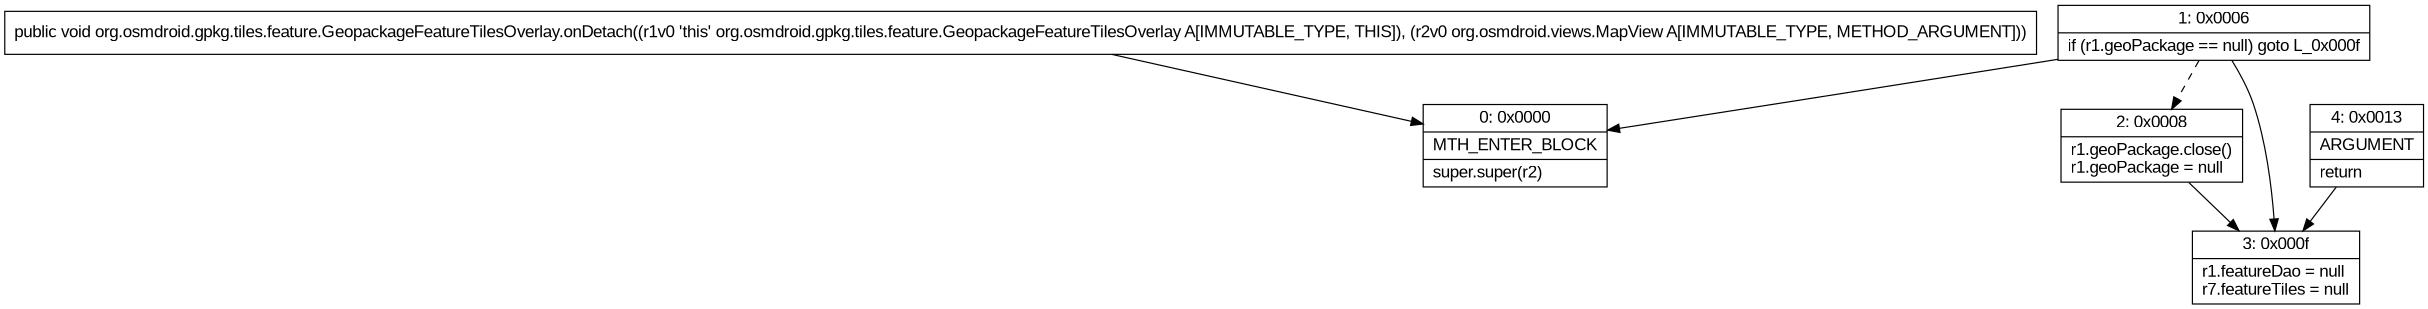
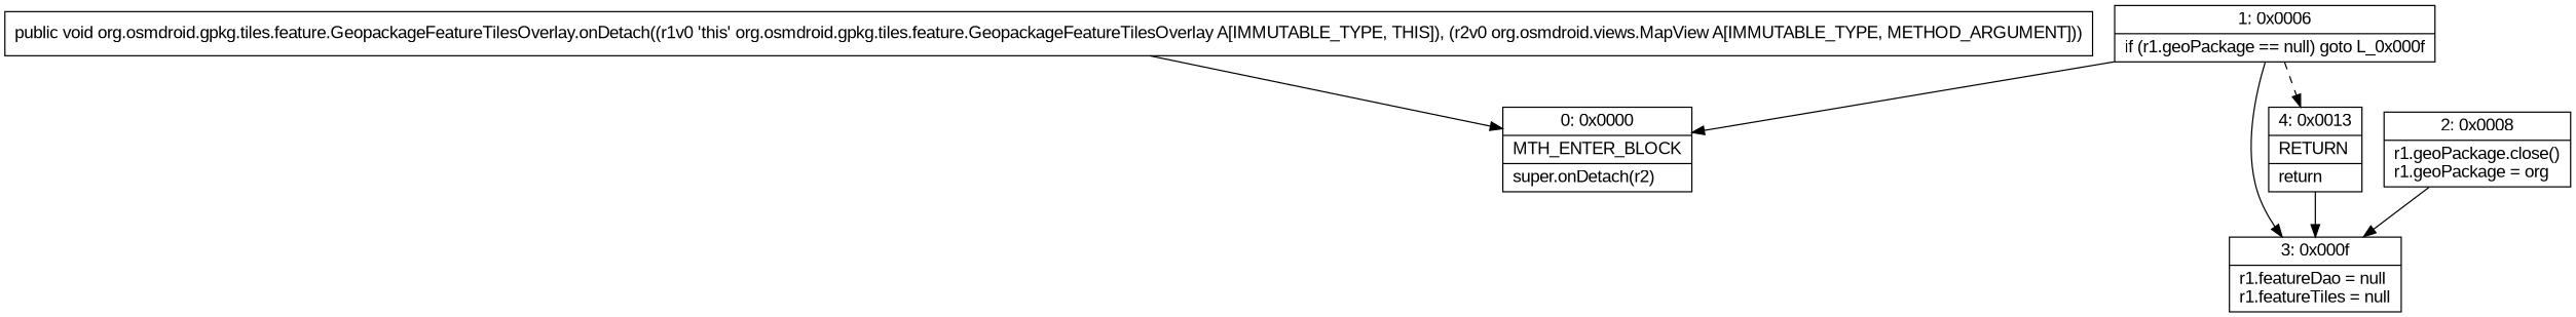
  digraph {
    fontname="Liberation Sans"
    node [fontname="Liberation Sans" shape=record]
    edge [fontname="Liberation Sans"]
-   n1 [label="{0\:\ 0x0000|MTH_ENTER_BLOCK\l|super.super(r2)\l}"]
+   n1 [label="{0\:\ 0x0000|MTH_ENTER_BLOCK\l|super.onDetach(r2)\l}"]
    n2 [label="{1\:\ 0x0006|if (r1.geoPackage == null) goto L_0x000f\l}"]
-   n3 [label="{2\:\ 0x0008|r1.geoPackage.close()\lr1.geoPackage = null\l}"]
-   n4 [label="{3\:\ 0x000f|r1.featureDao = null\lr7.featureTiles = null\l}"]
-   n5 [label="{4\:\ 0x0013|ARGUMENT\l|return\l}"]
+   n3 [label="{2\:\ 0x0008|r1.geoPackage.close()\lr1.geoPackage = org\l}"]
+   n4 [label="{3\:\ 0x000f|r1.featureDao = null\lr1.featureTiles = null\l}"]
+   n5 [label="{4\:\ 0x0013|RETURN\l|return\l}"]
    n6 [label="{public void org.osmdroid.gpkg.tiles.feature.GeopackageFeatureTilesOverlay.onDetach((r1v0 'this' org.osmdroid.gpkg.tiles.feature.GeopackageFeatureTilesOverlay A[IMMUTABLE_TYPE, THIS]), (r2v0 org.osmdroid.views.MapView A[IMMUTABLE_TYPE, METHOD_ARGUMENT])) }"]
    n2 -> n1
-   n2 -> n3 [style=dashed]
+   n2 -> n5 [style=dashed]
    n2 -> n4
    n3 -> n4
    n5 -> n4
    n6 -> n1
  }
